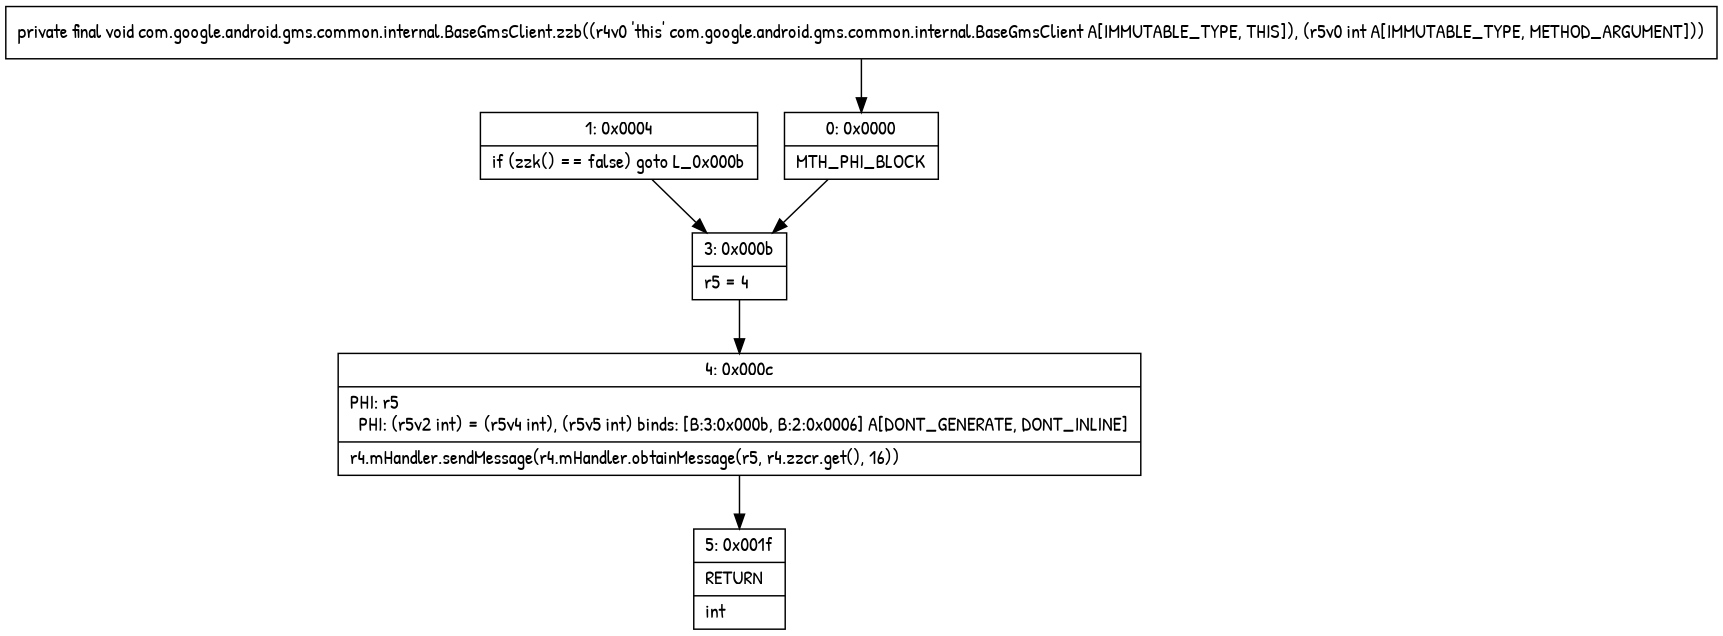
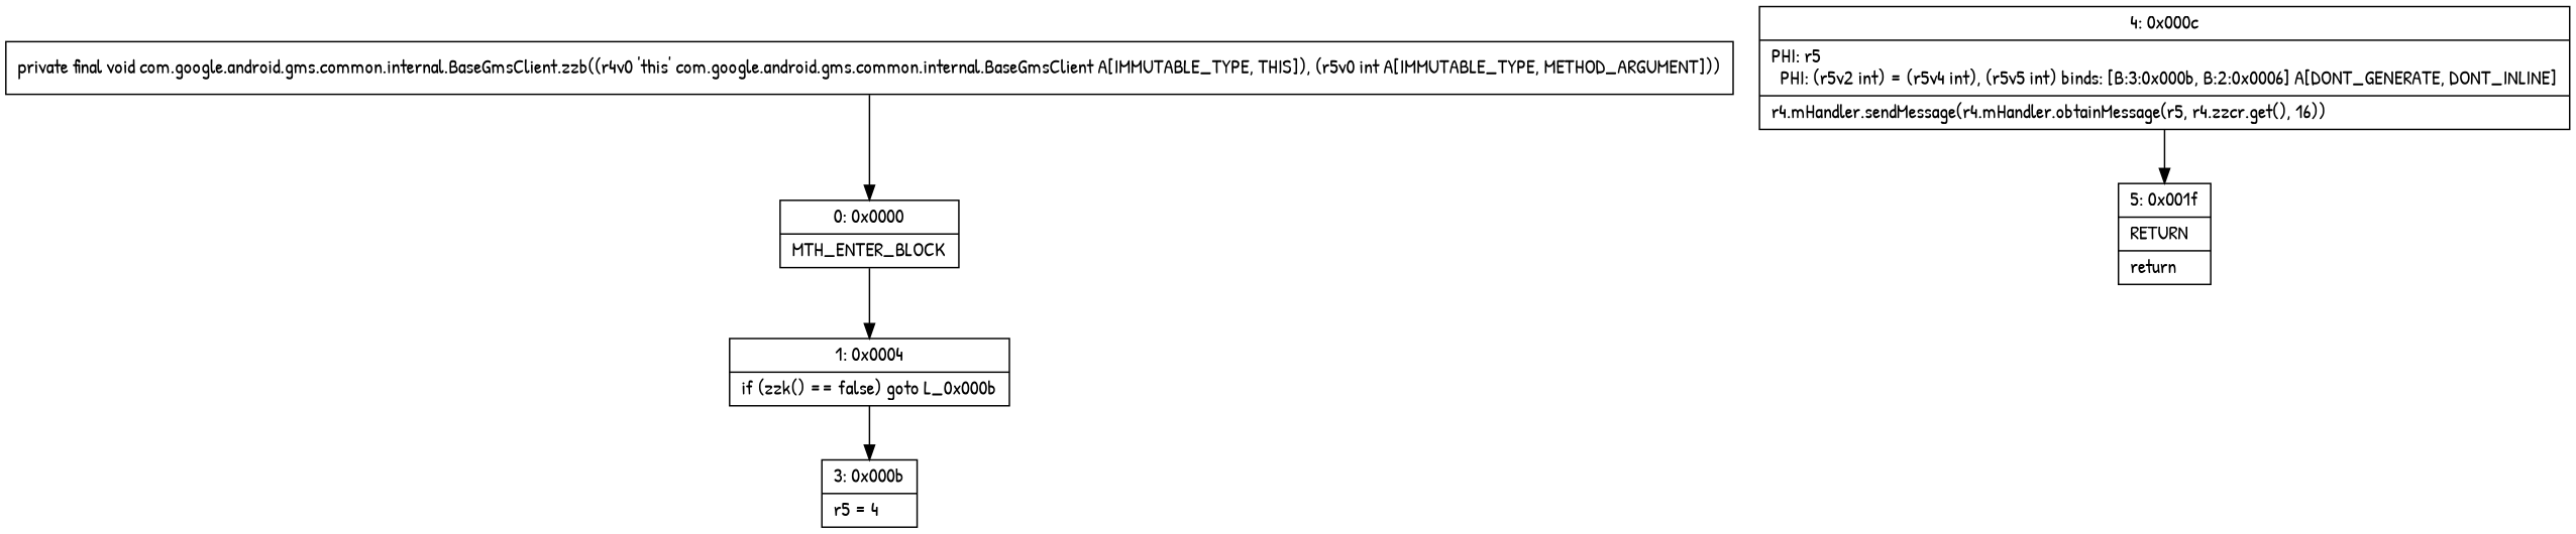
  digraph {
    fontname="Patrick Hand"
    node [fontname="Patrick Hand" shape=record]
    edge [fontname="Patrick Hand"]
-   n1 [label="{0\:\ 0x0000|MTH_PHI_BLOCK\l}"]
+   n1 [label="{0\:\ 0x0000|MTH_ENTER_BLOCK\l}"]
    n2 [label="{1\:\ 0x0004|if (zzk() == false) goto L_0x000b\l}"]
    n3 [label="{3\:\ 0x000b|r5 = 4\l}"]
    n4 [label="{4\:\ 0x000c|PHI: r5 \l  PHI: (r5v2 int) = (r5v4 int), (r5v5 int) binds: [B:3:0x000b, B:2:0x0006] A[DONT_GENERATE, DONT_INLINE]\l|r4.mHandler.sendMessage(r4.mHandler.obtainMessage(r5, r4.zzcr.get(), 16))\l}"]
-   n5 [label="{5\:\ 0x001f|RETURN\l|int\l}"]
+   n5 [label="{5\:\ 0x001f|RETURN\l|return\l}"]
    n6 [label="{private final void com.google.android.gms.common.internal.BaseGmsClient.zzb((r4v0 'this' com.google.android.gms.common.internal.BaseGmsClient A[IMMUTABLE_TYPE, THIS]), (r5v0 int A[IMMUTABLE_TYPE, METHOD_ARGUMENT])) }"]
-   n1 -> n3
+   n1 -> n2
    n2 -> n3
-   n3 -> n4
    n4 -> n5
    n6 -> n1
  }
